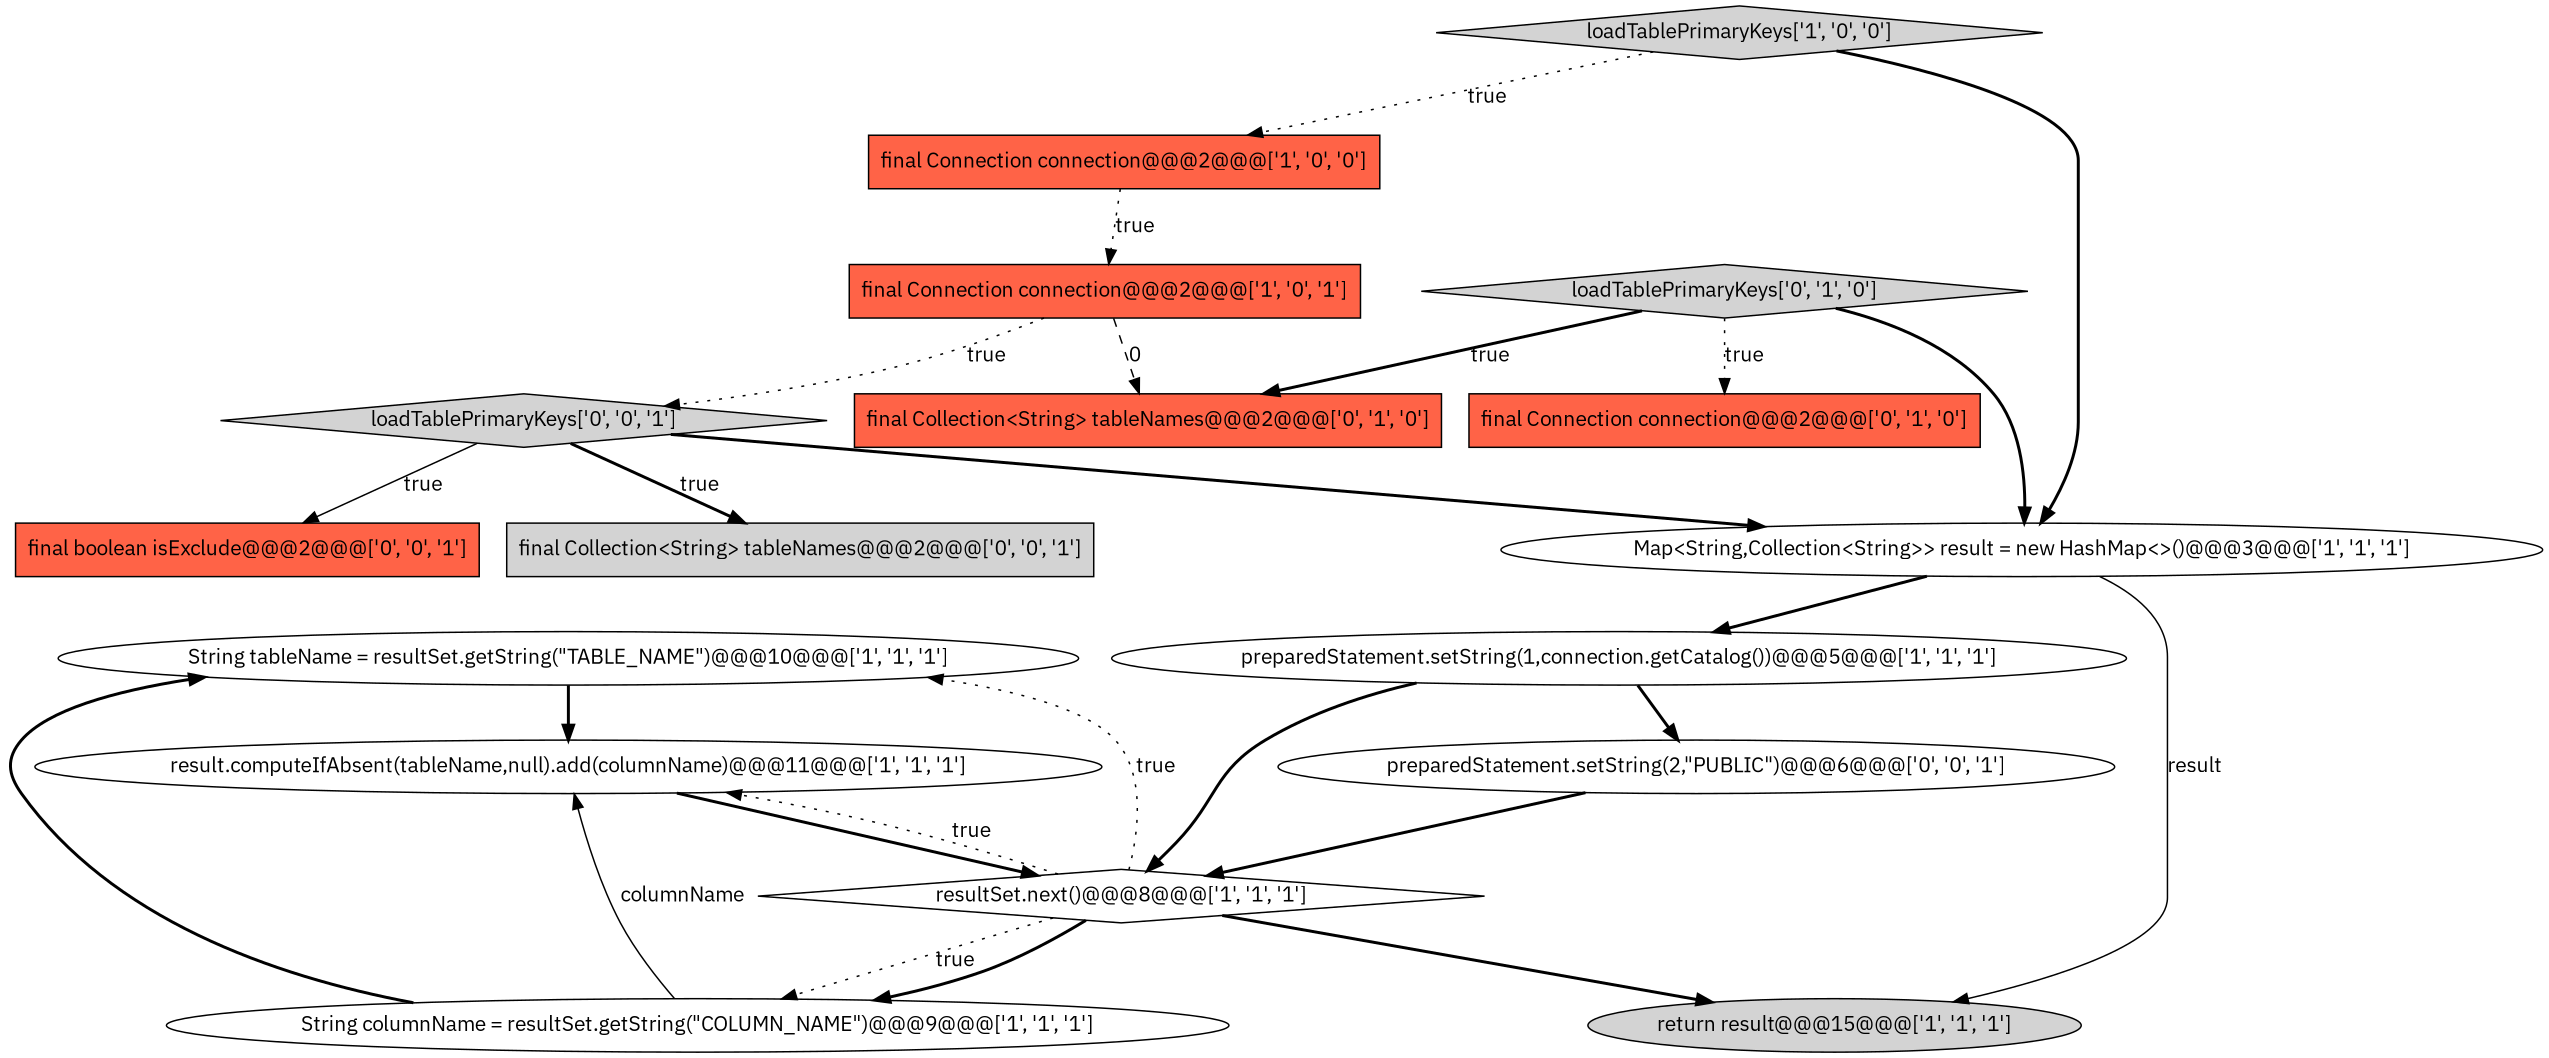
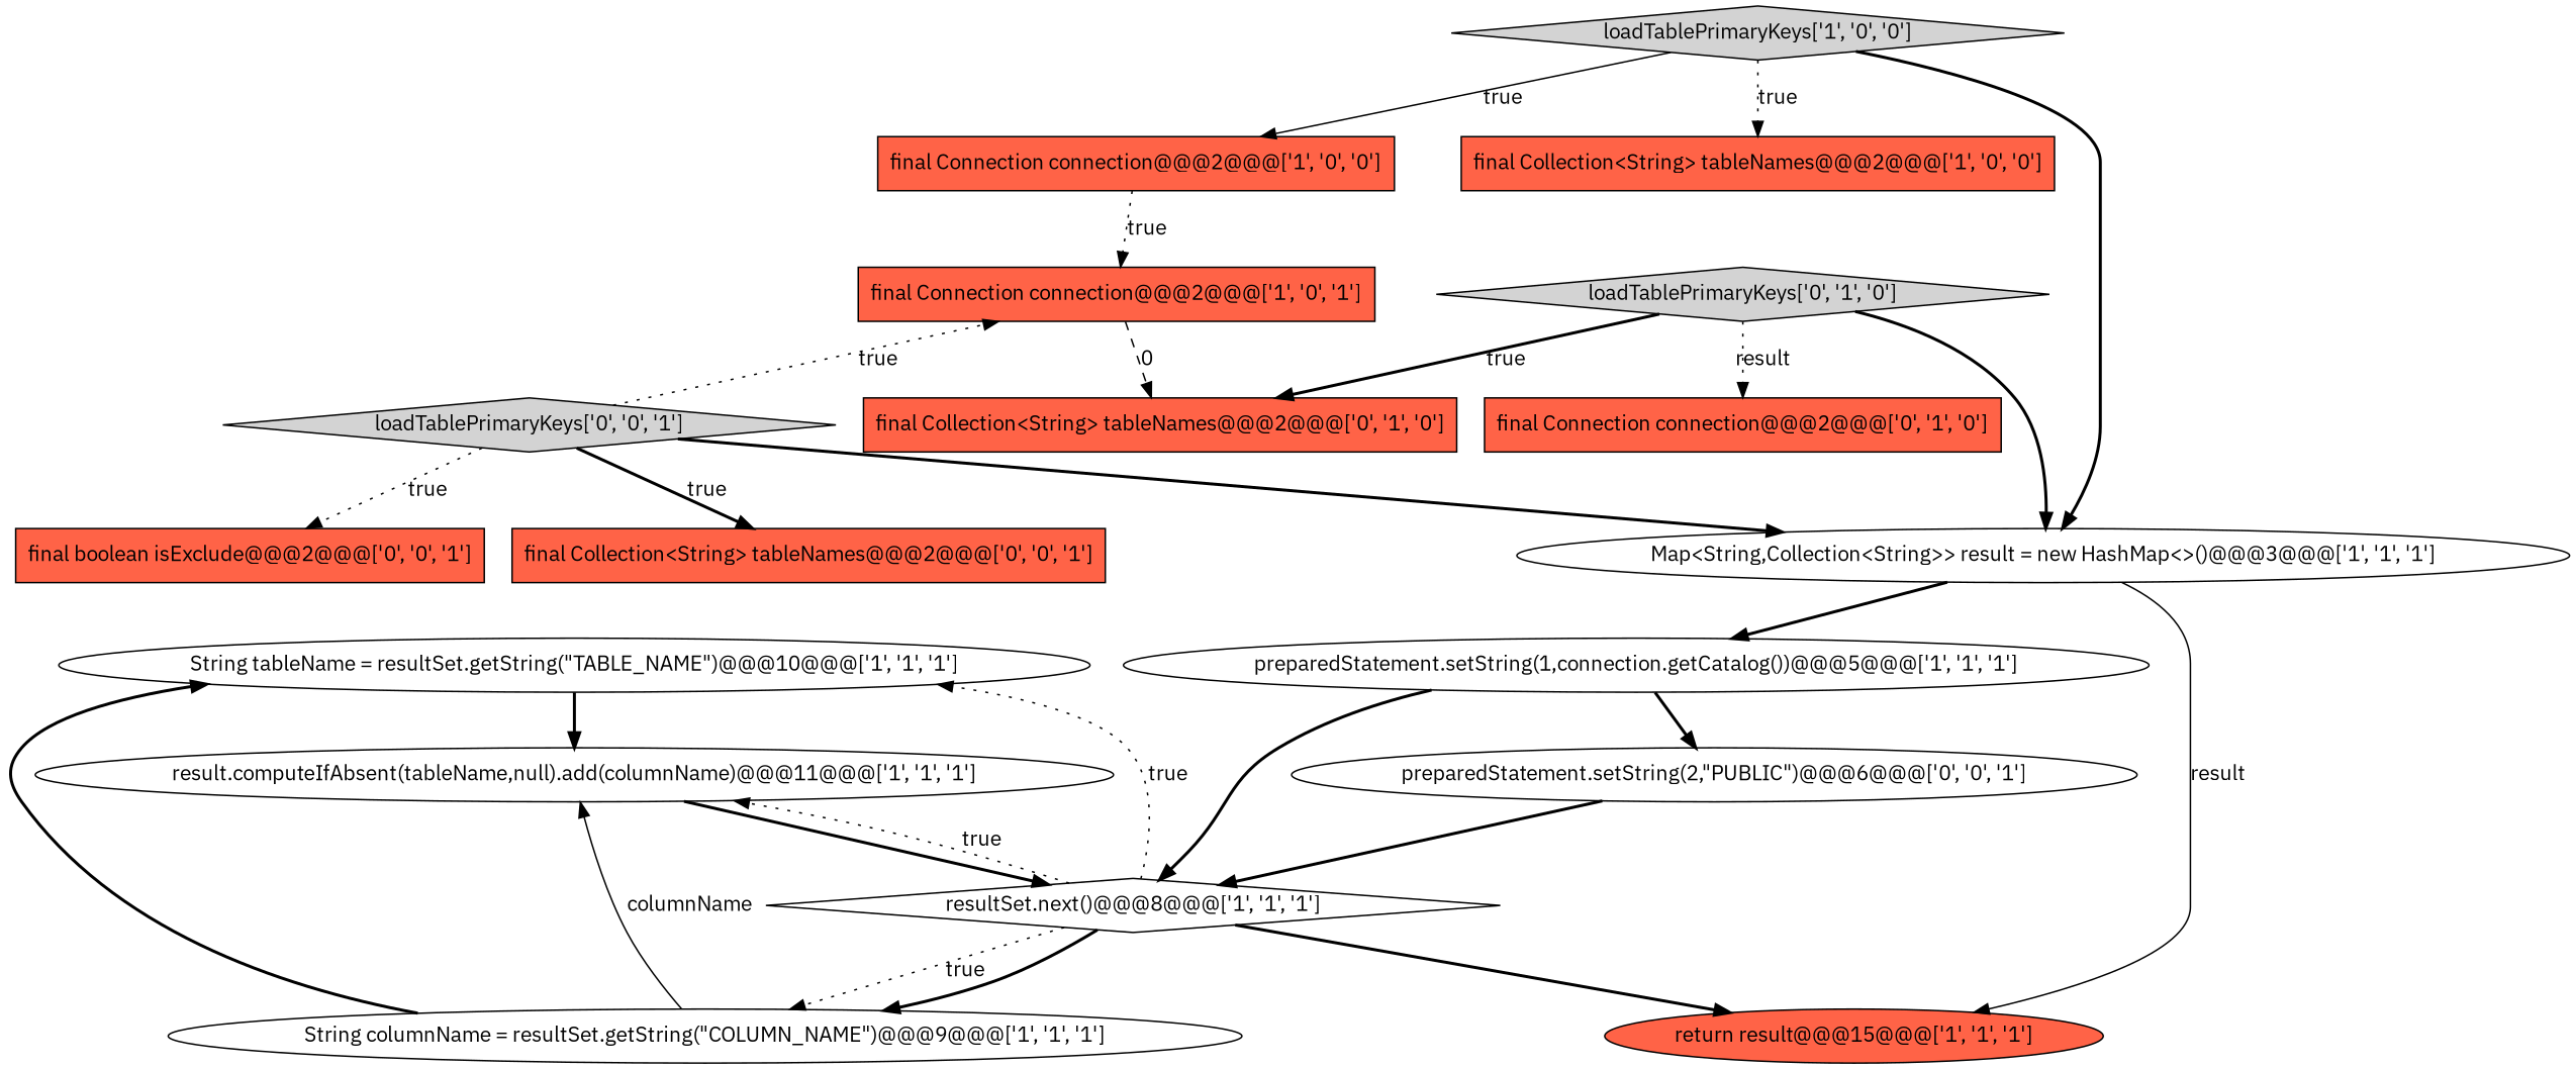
  digraph {
    fontname="IBM Plex Sans"
    node [fillcolor=white fontname="IBM Plex Sans" shape=ellipse style=filled]
    edge [fontname="IBM Plex Sans" style=bold]
    n1 [label="String tableName = resultSet.getString(\"TABLE_NAME\")@@@10@@@['1', '1', '1']"]
    n2 [label="result.computeIfAbsent(tableName,null).add(columnName)@@@11@@@['1', '1', '1']"]
    n3 [label="resultSet.next()@@@8@@@['1', '1', '1']" shape=diamond]
    n4 [label="String columnName = resultSet.getString(\"COLUMN_NAME\")@@@9@@@['1', '1', '1']"]
    n5 [fillcolor=tomato label="final boolean isExclude@@@2@@@['0', '0', '1']" shape=box]
    n6 [label="preparedStatement.setString(2,\"PUBLIC\")@@@6@@@['0', '0', '1']"]
-   n7 [fillcolor=lightgray label="return result@@@15@@@['1', '1', '1']"]
+   n7 [fillcolor=tomato label="return result@@@15@@@['1', '1', '1']"]
    n8 [fillcolor=tomato label="final Connection connection@@@2@@@['1', '0', '0']" shape=box]
    n9 [fillcolor=tomato label="final Connection connection@@@2@@@['1', '0', '1']" shape=box]
+   n10 [fillcolor=tomato label="final Collection<String> tableNames@@@2@@@['1', '0', '0']" shape=box]
    n11 [fillcolor=lightgray label="loadTablePrimaryKeys['1', '0', '0']" shape=diamond]
    n12 [label="Map<String,Collection<String>> result = new HashMap<>()@@@3@@@['1', '1', '1']"]
    n13 [label="preparedStatement.setString(1,connection.getCatalog())@@@5@@@['1', '1', '1']"]
    n14 [fillcolor=tomato label="final Collection<String> tableNames@@@2@@@['0', '1', '0']" shape=box]
    n15 [fillcolor=tomato label="final Connection connection@@@2@@@['0', '1', '0']" shape=box]
    n16 [fillcolor=lightgray label="loadTablePrimaryKeys['0', '1', '0']" shape=diamond]
-   n17 [fillcolor=lightgray label="final Collection<String> tableNames@@@2@@@['0', '0', '1']" shape=box]
+   n17 [fillcolor=tomato label="final Collection<String> tableNames@@@2@@@['0', '0', '1']" shape=box]
    n18 [fillcolor=lightgray label="loadTablePrimaryKeys['0', '0', '1']" shape=diamond]
    n1 -> n2
    n2 -> n3
    n3 -> n1 [label=true style=dotted]
    n3 -> n2 [label=true style=dotted]
    n3 -> n4 [label=true style=dotted]
    n3 -> n4
    n3 -> n7
    n4 -> n1
    n4 -> n2 [label=columnName style=solid]
    n6 -> n3
    n8 -> n9 [label=true style=dotted]
    n9 -> n14 [label=0 style=dashed]
-   n11 -> n8 [label=true style=dotted]
+   n11 -> n8 [label=true style=solid]
+   n11 -> n10 [label=true style=dotted]
    n11 -> n12
    n12 -> n7 [label=result style=solid]
    n12 -> n13
    n13 -> n3
    n13 -> n6
    n16 -> n12
    n16 -> n14 [label=true]
-   n16 -> n15 [label=true style=dotted]
-   n18 -> n5 [label=true style=solid]
-   n9 -> n18 [label=true style=dotted]
+   n16 -> n15 [label=result style=dotted]
+   n18 -> n5 [label=true style=dotted]
+   n18 -> n9 [label=true style=dotted]
    n18 -> n12
    n18 -> n17 [label=true]
  }
